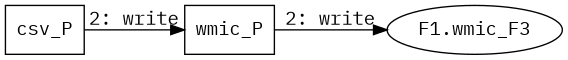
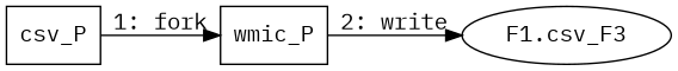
  digraph {
    engine=neato
    fixedsize=false
    fontname="IBM Plex Mono"
    fontsize=10
    nodesep=0.3
    rankdir=LR
    ranksep=0
    splines=true
    node [fontname="IBM Plex Mono" node_type=Process shape=box]
    edge [fontname="IBM Plex Mono"]
    n1 [label=csv_P]
    wmic_P
-   "F1.csv_F3" [node_type=File shape=ellipse label="F1.wmic_F3"]
-   n1 -> wmic_P [label="2: write"]
+   "F1.csv_F3" [node_type=File shape=ellipse]
+   n1 -> wmic_P [label="1: fork"]
    wmic_P -> "F1.csv_F3" [label="2: write"]
  }
